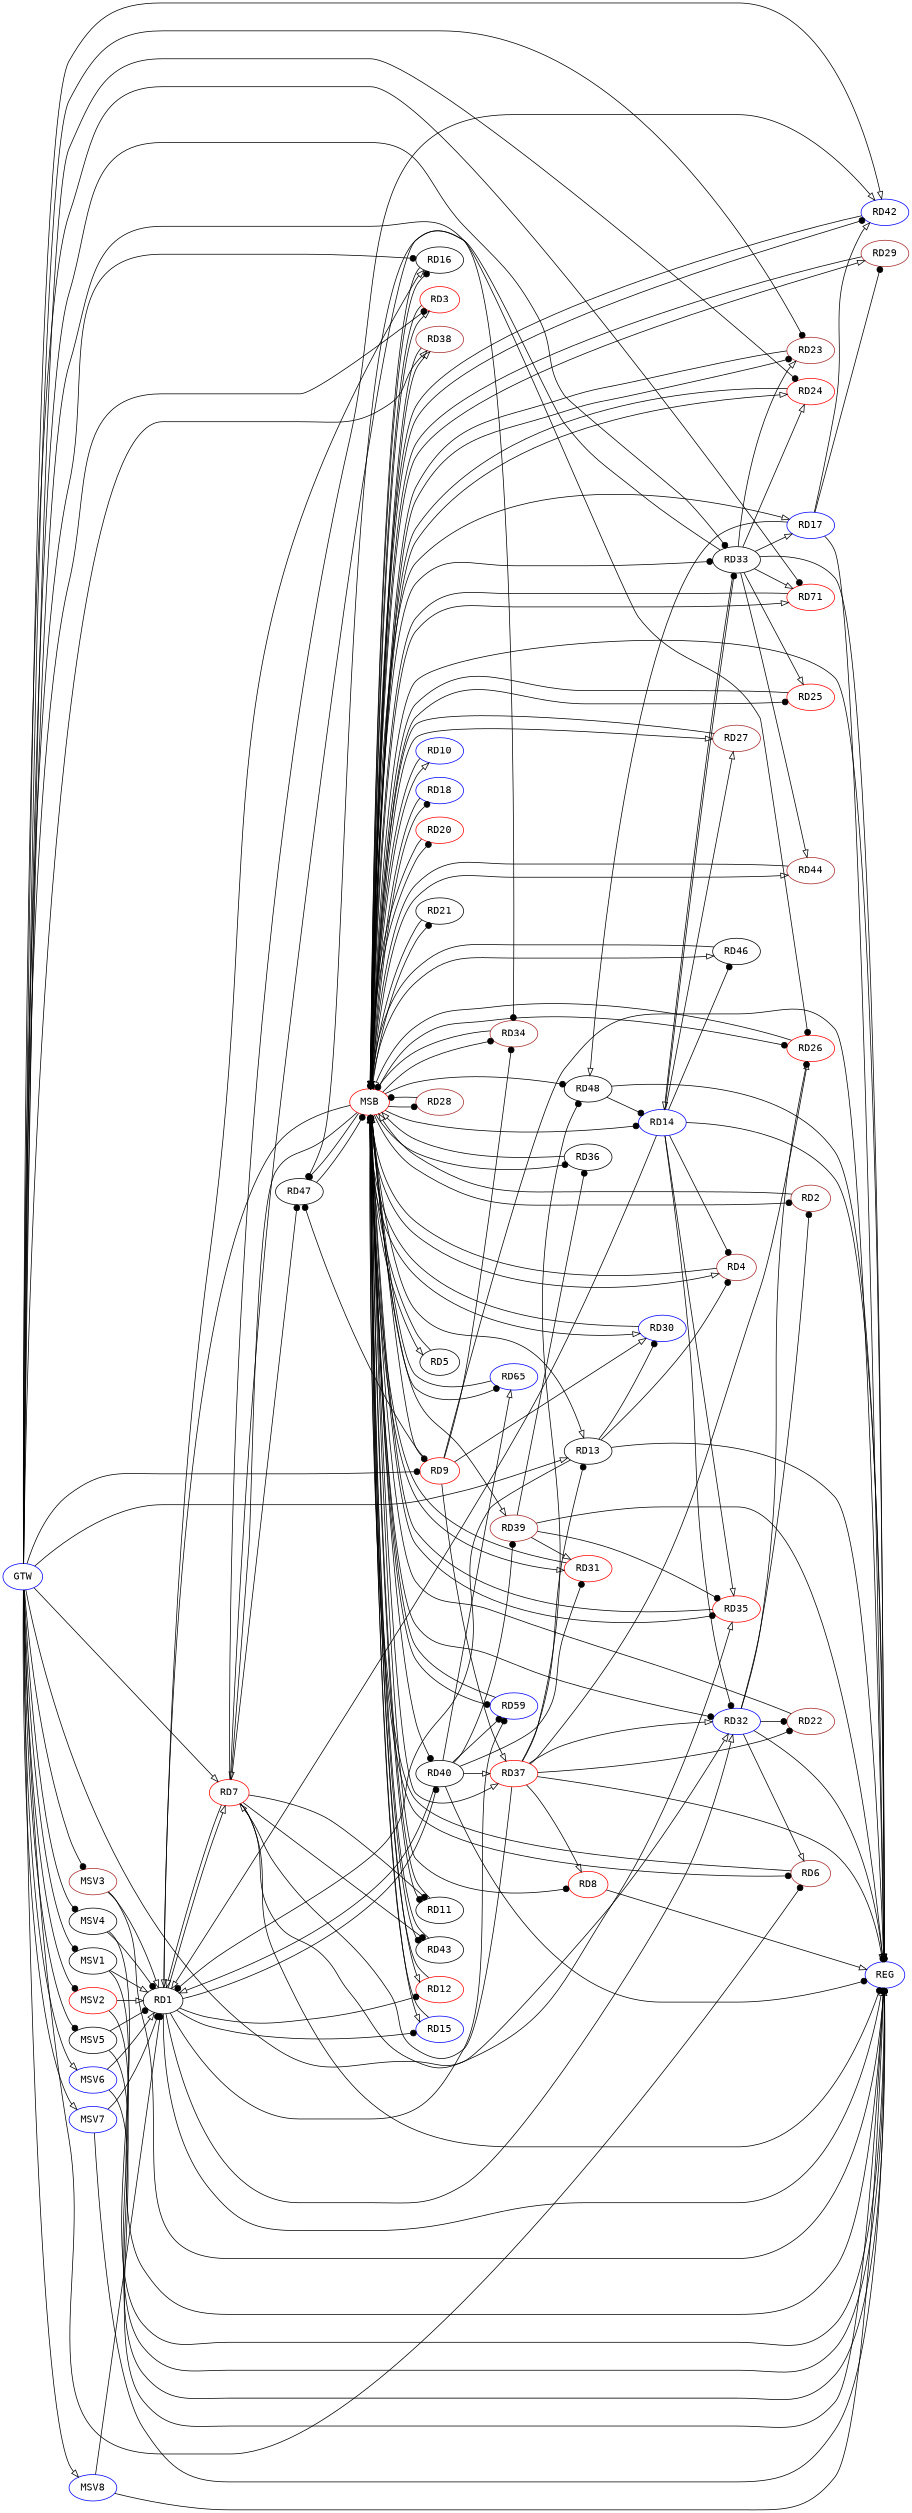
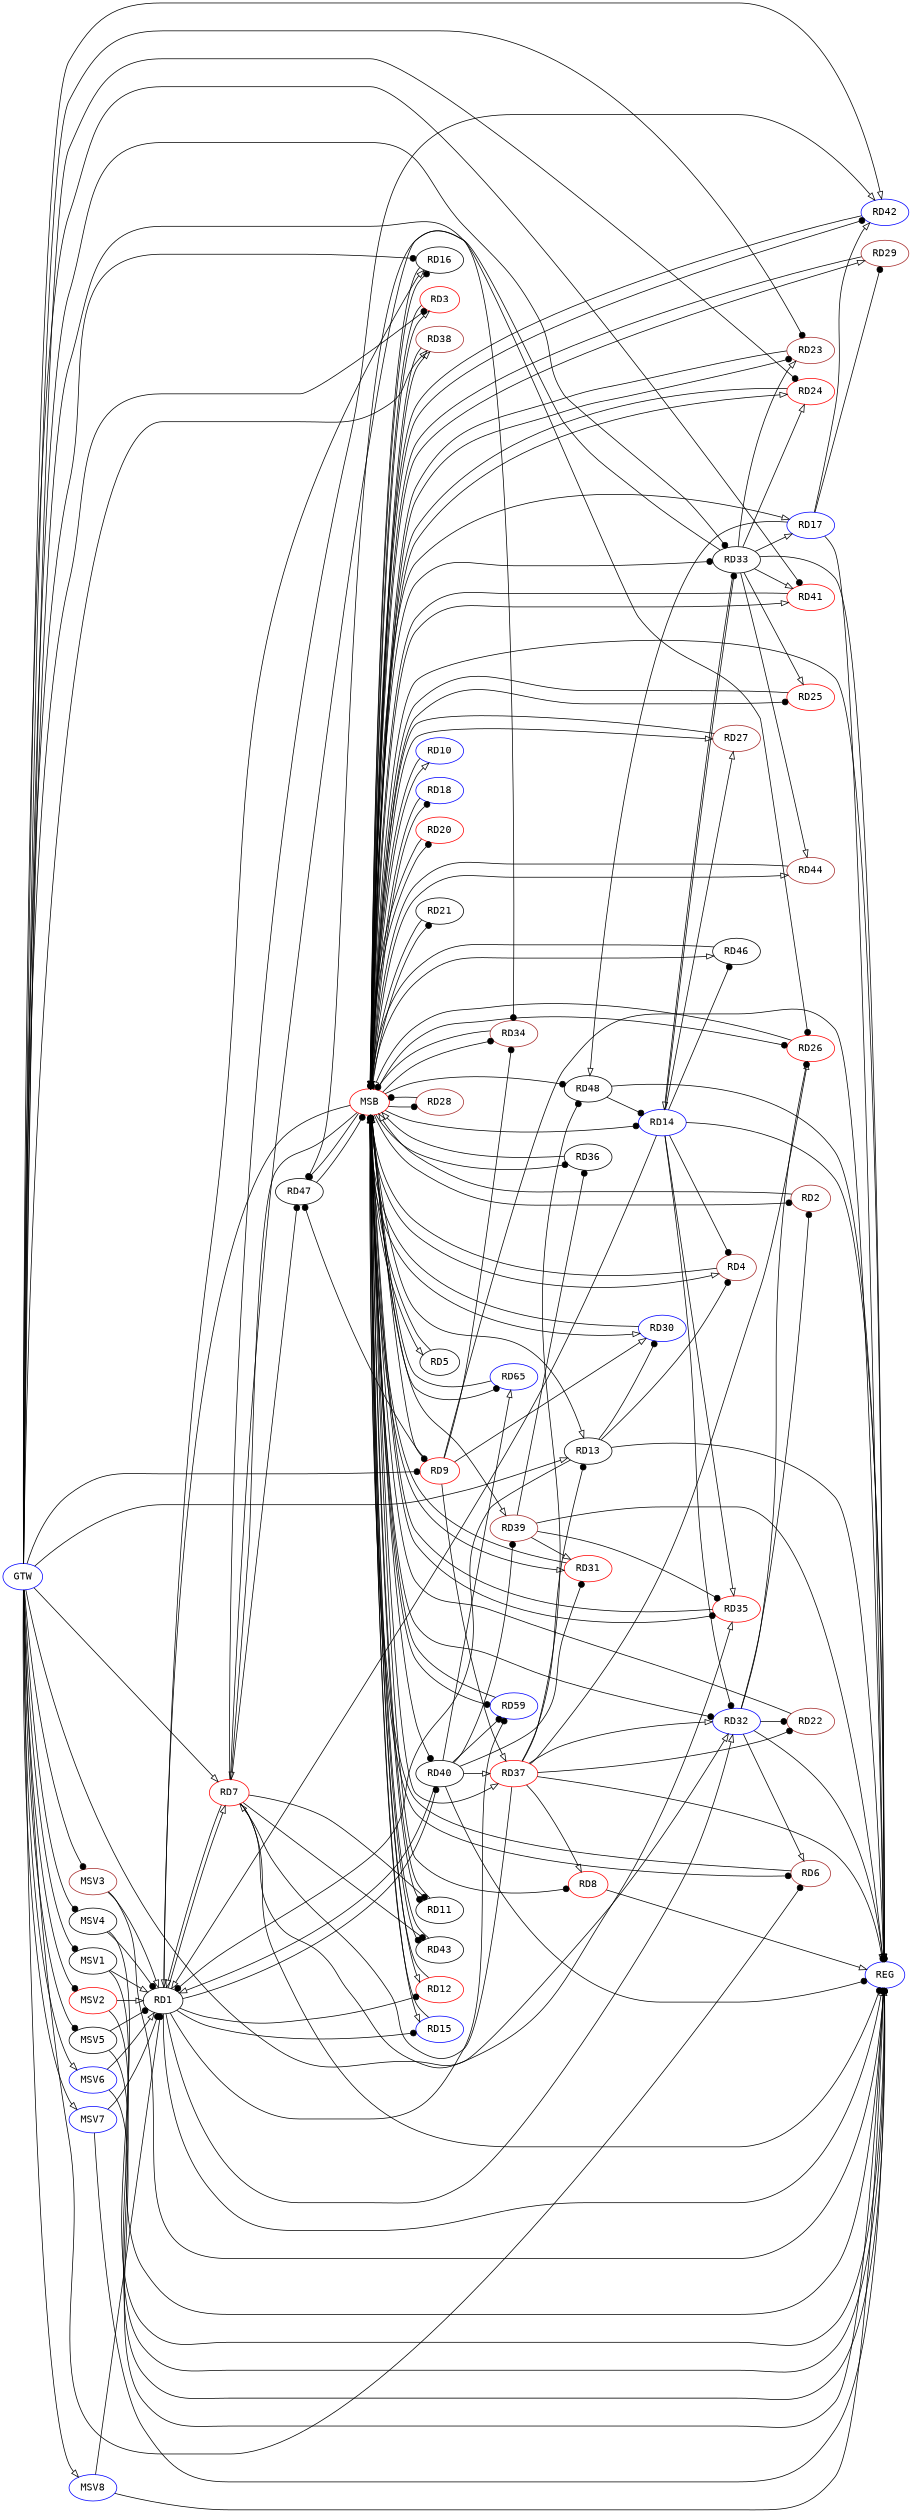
  strict digraph {
    fontname="DejaVu Sans Mono"
    rankdir=LR
    node [color=black fontname="DejaVu Sans Mono"]
    edge [arrowhead=dot fontname="DejaVu Sans Mono"]
    n1 [label=RD1]
    n2 [color=red label=RD7]
    n3 [color=red label=RD12]
    n4 [color=blue label=RD15]
    n5 [label=RD16]
    n6 [color=blue label=RD59]
    n7 [color=blue label=RD32]
    n8 [label=RD40]
    n9 [color=blue label=REG]
    n10 [label=RD11]
    n11 [color=red label=RD26]
    n12 [color=blue label=RD42]
    n13 [label=RD43]
    n14 [label=RD47]
    n15 [color=red label=MSB]
    n16 [color=brown label=RD2]
    n17 [color=brown label=RD6]
    n18 [color=brown label=RD22]
    n19 [color=red label=RD37]
    n20 [color=red label=RD31]
    n21 [color=brown label=RD39]
    n22 [color=blue label=RD65]
    n23 [color=red label=RD3]
    n24 [color=brown label=RD4]
    n25 [label=RD5]
    n26 [color=red label=RD8]
    n27 [color=red label=RD9]
    n28 [color=blue label=RD30]
    n29 [color=brown label=RD34]
    n30 [color=blue label=RD10]
    n31 [label=RD13]
    n32 [color=blue label=RD14]
    n33 [color=brown label=RD27]
    n34 [label=RD33]
    n35 [color=red label=RD35]
    n36 [label=RD46]
    n37 [color=blue label=RD17]
    n38 [color=brown label=RD29]
    n39 [label=RD48]
    n40 [color=blue label=RD18]
    n41 [color=red label=RD20]
    n42 [label=RD21]
    n43 [color=brown label=RD23]
    n44 [color=red label=RD24]
    n45 [color=red label=RD25]
    n46 [color=brown label=RD28]
-   n47 [color=red label=RD71]
+   n47 [color=red label=RD41]
    n48 [color=brown label=RD44]
    n49 [label=RD36]
    n50 [color=brown label=RD38]
    n51 [color=blue label=GTW]
    n52 [label=MSV1]
    n53 [color=red label=MSV2]
    n54 [color=brown label=MSV3]
    n55 [label=MSV4]
    n56 [label=MSV5]
    n57 [color=blue label=MSV6]
    n58 [color=blue label=MSV7]
    n59 [color=blue label=MSV8]
    n1 -> n2 [arrowhead=onormal]
    n1 -> n3
    n1 -> n4
    n1 -> n5 [arrowhead=onormal]
    n1 -> n6
    n1 -> n7 [arrowhead=onormal]
    n1 -> n8
    n1 -> n9 [arrowhead=onormal]
    n2 -> n1 [arrowhead=onormal]
    n2 -> n7 [arrowhead=onormal]
    n2 -> n9
    n2 -> n10
    n2 -> n11
    n2 -> n12 [arrowhead=onormal]
    n2 -> n13
    n2 -> n14
    n3 -> n15
    n4 -> n15 [arrowhead=onormal]
    n5 -> n15 [arrowhead=onormal]
    n6 -> n15
    n7 -> n9
    n7 -> n11
    n7 -> n16
    n7 -> n17 [arrowhead=onormal]
    n7 -> n18
    n8 -> n1 [arrowhead=onormal]
    n8 -> n6
    n8 -> n9
    n8 -> n19 [arrowhead=onormal]
    n8 -> n20
    n8 -> n21
    n8 -> n22 [arrowhead=onormal]
    n10 -> n15 [arrowhead=onormal]
    n11 -> n15 [arrowhead=onormal]
    n12 -> n15 [arrowhead=onormal]
    n13 -> n15 [arrowhead=onormal]
    n14 -> n15
    n15 -> n1 [arrowhead=onormal]
    n15 -> n2 [arrowhead=onormal]
    n15 -> n3 [arrowhead=onormal]
    n15 -> n4 [arrowhead=onormal]
    n15 -> n5
    n15 -> n6
    n15 -> n7
    n15 -> n8
    n15 -> n9
    n15 -> n10
    n15 -> n11
    n15 -> n12
    n15 -> n13
    n15 -> n14
    n15 -> n16
    n15 -> n17
    n15 -> n19 [arrowhead=onormal]
    n15 -> n20 [arrowhead=onormal]
    n15 -> n21 [arrowhead=onormal]
    n15 -> n22
    n15 -> n23 [arrowhead=onormal]
    n15 -> n24 [arrowhead=onormal]
    n15 -> n25 [arrowhead=onormal]
    n15 -> n26
    n15 -> n27
    n15 -> n28 [arrowhead=onormal]
    n15 -> n29
    n15 -> n30 [arrowhead=onormal]
    n15 -> n31 [arrowhead=onormal]
    n15 -> n32
    n15 -> n33 [arrowhead=onormal]
    n15 -> n34
    n15 -> n35
    n15 -> n36 [arrowhead=onormal]
    n15 -> n37 [arrowhead=onormal]
    n15 -> n38 [arrowhead=onormal]
    n15 -> n39
    n15 -> n40
    n15 -> n41
    n15 -> n42
    n15 -> n43
    n15 -> n44 [arrowhead=onormal]
    n15 -> n45
    n15 -> n46
    n15 -> n47 [arrowhead=onormal]
    n15 -> n48 [arrowhead=onormal]
    n15 -> n49
    n15 -> n50 [arrowhead=onormal]
    n16 -> n15 [arrowhead=onormal]
    n17 -> n15
    n18 -> n15
    n19 -> n2 [arrowhead=onormal]
    n19 -> n7 [arrowhead=onormal]
    n19 -> n9 [arrowhead=onormal]
    n19 -> n11 [arrowhead=onormal]
    n19 -> n18
    n19 -> n26 [arrowhead=onormal]
    n19 -> n31
    n19 -> n39
    n20 -> n15 [arrowhead=onormal]
    n21 -> n9 [arrowhead=onormal]
    n21 -> n20 [arrowhead=onormal]
    n21 -> n35
    n21 -> n49
    n22 -> n15 [arrowhead=onormal]
    n23 -> n15 [arrowhead=onormal]
    n24 -> n15 [arrowhead=onormal]
    n25 -> n15 [arrowhead=onormal]
    n26 -> n9 [arrowhead=onormal]
    n27 -> n9 [arrowhead=onormal]
    n27 -> n14
    n27 -> n19 [arrowhead=onormal]
    n27 -> n28 [arrowhead=onormal]
    n27 -> n29
    n28 -> n15 [arrowhead=onormal]
    n29 -> n15
    n30 -> n15 [arrowhead=onormal]
    n31 -> n1
    n31 -> n9 [arrowhead=onormal]
    n31 -> n24
    n31 -> n28
    n32 -> n1 [arrowhead=onormal]
    n32 -> n7
    n32 -> n9
    n32 -> n24
    n32 -> n33 [arrowhead=onormal]
    n32 -> n34
    n32 -> n35 [arrowhead=onormal]
    n32 -> n36
    n33 -> n15 [arrowhead=onormal]
    n34 -> n9 [arrowhead=onormal]
    n34 -> n14
    n34 -> n32 [arrowhead=onormal]
    n34 -> n37 [arrowhead=onormal]
    n34 -> n43 [arrowhead=onormal]
    n34 -> n44 [arrowhead=onormal]
    n34 -> n45 [arrowhead=onormal]
    n34 -> n47 [arrowhead=onormal]
    n34 -> n48 [arrowhead=onormal]
    n35 -> n15
    n36 -> n15 [arrowhead=onormal]
    n37 -> n9
    n37 -> n12 [arrowhead=onormal]
    n37 -> n38
    n37 -> n39 [arrowhead=onormal]
    n38 -> n15
    n39 -> n9 [arrowhead=onormal]
    n39 -> n32
    n40 -> n15
    n41 -> n15 [arrowhead=onormal]
    n42 -> n15
    n43 -> n15 [arrowhead=onormal]
    n44 -> n15 [arrowhead=onormal]
    n45 -> n15
    n46 -> n15
    n47 -> n15 [arrowhead=onormal]
    n48 -> n15 [arrowhead=onormal]
    n49 -> n15 [arrowhead=onormal]
    n50 -> n15
    n51 -> n2 [arrowhead=onormal]
    n51 -> n5
    n51 -> n12 [arrowhead=onormal]
    n51 -> n17
    n51 -> n23
    n51 -> n27
    n51 -> n29
    n51 -> n31 [arrowhead=onormal]
    n51 -> n34
    n51 -> n35 [arrowhead=onormal]
    n51 -> n43
    n51 -> n44
    n51 -> n47
    n51 -> n50 [arrowhead=onormal]
    n51 -> n52
    n51 -> n53
    n51 -> n54
    n51 -> n55
    n51 -> n56
    n51 -> n57 [arrowhead=onormal]
    n51 -> n58 [arrowhead=onormal]
    n51 -> n59 [arrowhead=onormal]
    n52 -> n1 [arrowhead=onormal]
    n52 -> n9 [arrowhead=onormal]
    n53 -> n1 [arrowhead=onormal]
    n53 -> n9
    n54 -> n1 [arrowhead=onormal]
    n54 -> n9
    n55 -> n1
    n55 -> n9
    n56 -> n1
    n56 -> n9
    n57 -> n1 [arrowhead=onormal]
    n57 -> n9
    n58 -> n1
    n58 -> n9
    n59 -> n1
    n59 -> n9
  }
